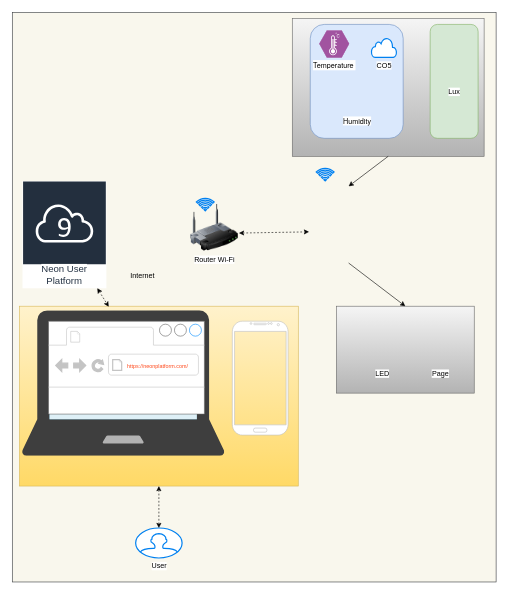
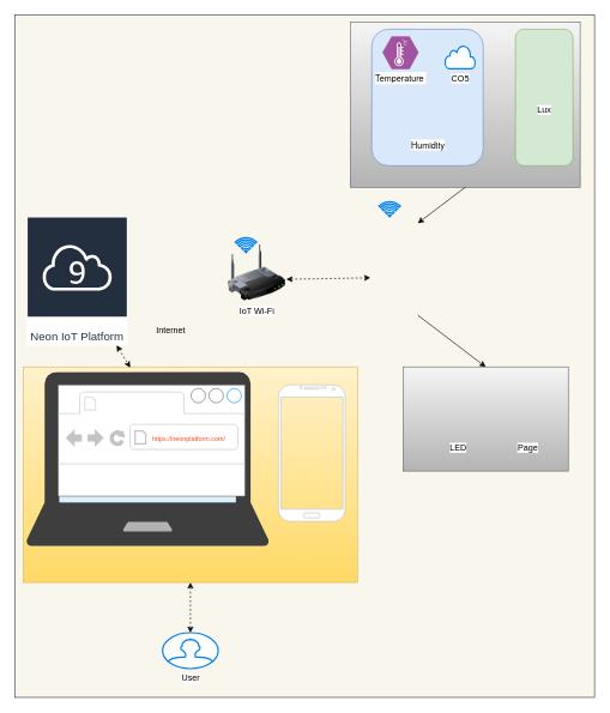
  <mxCell id="0" />
  <mxCell id="1" parent="0" />
  <mxCell id="2" value="" style="rounded=0;whiteSpace=wrap;html=1;fillColor=#f9f7ed;strokeColor=#36393d;" vertex="1" parent="1"><mxGeometry x="20" y="20" width="807" height="950" as="geometry" /></mxCell>
  <mxCell id="3" value="" style="rounded=0;whiteSpace=wrap;html=1;gradientColor=#b3b3b3;fillColor=#f5f5f5;strokeColor=#666666;" vertex="1" parent="1"><mxGeometry x="560.5" y="510" width="230" height="145" as="geometry" /></mxCell>
  <mxCell id="4" value="" style="rounded=0;whiteSpace=wrap;html=1;gradientColor=#b3b3b3;fillColor=#f5f5f5;strokeColor=#666666;" vertex="1" parent="1"><mxGeometry x="487" y="30" width="320" height="230" as="geometry" /></mxCell>
  <mxCell id="5" value="" style="shape=image;html=1;verticalAlign=top;verticalLabelPosition=bottom;labelBackgroundColor=#ffffff;imageAspect=0;aspect=fixed;image=https://cdn0.iconfinder.com/data/icons/computer-and-hardware-free/32/Computer__Computer_Hardware_Extension_Cord_Plug_Socket-128.png" vertex="1" parent="1"><mxGeometry x="517" y="310" width="128" height="128" as="geometry" /></mxCell>
- <mxCell id="6" value="Router Wi-Fi" style="image;html=1;image=img/lib/clip_art/networking/Wireless_Router_128x128.png" vertex="1" parent="1"><mxGeometry x="317" y="339" width="80" height="80" as="geometry" /></mxCell>
+ <mxCell id="6" value="IoT Wi-Fi" style="image;html=1;image=img/lib/clip_art/networking/Wireless_Router_128x128.png" vertex="1" parent="1"><mxGeometry x="317" y="339" width="80" height="80" as="geometry" /></mxCell>
  <mxCell id="7" value="" style="html=1;verticalLabelPosition=bottom;align=center;labelBackgroundColor=#ffffff;verticalAlign=top;strokeWidth=2;strokeColor=#0080F0;shadow=0;dashed=0;shape=mxgraph.ios7.icons.wifi;pointerEvents=1" vertex="1" parent="1"><mxGeometry x="527" y="280" width="29.7" height="21" as="geometry" /></mxCell>
  <mxCell id="8" value="" style="html=1;verticalLabelPosition=bottom;align=center;labelBackgroundColor=#ffffff;verticalAlign=top;strokeWidth=2;strokeColor=#0080F0;shadow=0;dashed=0;shape=mxgraph.ios7.icons.wifi;pointerEvents=1" vertex="1" parent="1"><mxGeometry x="327" y="330" width="29.7" height="21" as="geometry" /></mxCell>
  <mxCell id="9" value="" style="endArrow=classic;html=1;exitX=0.5;exitY=1;exitDx=0;exitDy=0;" edge="1" parent="1" source="4"><mxGeometry width="50" height="50" relative="1" as="geometry"><mxPoint x="657" y="250" as="sourcePoint" /><mxPoint x="581" y="310" as="targetPoint" /></mxGeometry></mxCell>
  <mxCell id="10" value="" style="rounded=1;whiteSpace=wrap;html=1;fillColor=#dae8fc;strokeColor=#6c8ebf;" vertex="1" parent="1"><mxGeometry x="517" y="40" width="155" height="190" as="geometry" /></mxCell>
  <mxCell id="11" value="&lt;span style=&quot;font-family: &amp;#34;boschsans&amp;#34; , &amp;#34;helvetica neue&amp;#34; , &amp;#34;helvetica&amp;#34; , &amp;#34;arial&amp;#34; , sans-serif ; background-color: rgb(255 , 255 , 255)&quot;&gt;&lt;font style=&quot;font-size: 12px&quot;&gt;Temperature&amp;nbsp;&lt;/font&gt;&lt;/span&gt;" style="verticalLabelPosition=bottom;html=1;fillColor=#A153A0;strokeColor=#ffffff;verticalAlign=top;align=center;points=[[0,0.5,0],[0.125,0.25,0],[0.25,0,0],[0.5,0,0],[0.75,0,0],[0.875,0.25,0],[1,0.5,0],[0.875,0.75,0],[0.75,1,0],[0.5,1,0],[0.125,0.75,0]];pointerEvents=1;shape=mxgraph.cisco_safe.compositeIcon;bgIcon=mxgraph.cisco_safe.design.blank_device;resIcon=mxgraph.cisco_safe.design.sensor;" vertex="1" parent="1"><mxGeometry x="532" y="50" width="50" height="45" as="geometry" /></mxCell>
  <mxCell id="12" value="" style="endArrow=classic;startArrow=classic;html=1;exitX=1.013;exitY=0.613;exitDx=0;exitDy=0;dashed=1;exitPerimeter=0;" edge="1" parent="1" source="6"><mxGeometry width="50" height="50" relative="1" as="geometry"><mxPoint x="427" y="520" as="sourcePoint" /><mxPoint x="515" y="386" as="targetPoint" /></mxGeometry></mxCell>
  <mxCell id="13" value="&lt;span style=&quot;font-family: &amp;#34;boschsans&amp;#34; , &amp;#34;helvetica neue&amp;#34; , &amp;#34;helvetica&amp;#34; , &amp;#34;arial&amp;#34; , sans-serif&quot;&gt;&lt;font style=&quot;font-size: 12px&quot;&gt;Humidity&lt;/font&gt;&lt;/span&gt;" style="shape=image;html=1;verticalAlign=top;verticalLabelPosition=bottom;labelBackgroundColor=#ffffff;imageAspect=0;aspect=fixed;image=https://cdn2.iconfinder.com/data/icons/weather-flat-icons-2/320/7-128.png" vertex="1" parent="1"><mxGeometry x="560.5" y="119" width="68" height="68" as="geometry" /></mxCell>
  <mxCell id="14" value="" style="rounded=1;whiteSpace=wrap;html=1;fillColor=#d5e8d4;strokeColor=#82b366;" vertex="1" parent="1"><mxGeometry x="717" y="40" width="80" height="190" as="geometry" /></mxCell>
  <mxCell id="15" value="Lux" style="shape=image;html=1;verticalAlign=top;verticalLabelPosition=bottom;labelBackgroundColor=#ffffff;imageAspect=0;aspect=fixed;image=https://cdn2.iconfinder.com/data/icons/bitsies/128/Lightbulb-128.png" vertex="1" parent="1"><mxGeometry x="722.5" y="70" width="69" height="69" as="geometry" /></mxCell>
  <mxCell id="16" value="CO5" style="html=1;verticalLabelPosition=bottom;align=center;labelBackgroundColor=#ffffff;verticalAlign=top;strokeWidth=2;strokeColor=#0080F0;shadow=0;dashed=0;shape=mxgraph.ios7.icons.cloud;" vertex="1" parent="1"><mxGeometry x="619" y="62.5" width="42" height="32.5" as="geometry" /></mxCell>
  <mxCell id="17" value="LED" style="shape=image;html=1;verticalAlign=top;verticalLabelPosition=bottom;labelBackgroundColor=#ffffff;imageAspect=0;aspect=fixed;image=https://cdn2.iconfinder.com/data/icons/fatcow/32x32/led.png" vertex="1" parent="1"><mxGeometry x="602" y="539" width="70" height="70" as="geometry" /></mxCell>
  <mxCell id="18" value="Page" style="shape=image;html=1;verticalAlign=top;verticalLabelPosition=bottom;labelBackgroundColor=#ffffff;imageAspect=0;aspect=fixed;image=https://cdn0.iconfinder.com/data/icons/computer-and-hardware-free/32/Computer__Computer_Hardware_Fan_Cooling_Cooler-128.png" vertex="1" parent="1"><mxGeometry x="697" y="535" width="74" height="74" as="geometry" /></mxCell>
  <mxCell id="19" value="" style="endArrow=classic;html=1;entryX=0.5;entryY=0;entryDx=0;entryDy=0;exitX=0.5;exitY=1;exitDx=0;exitDy=0;" edge="1" parent="1" source="5" target="3"><mxGeometry width="50" height="50" relative="1" as="geometry"><mxPoint x="567" y="440" as="sourcePoint" /><mxPoint x="647" y="500" as="targetPoint" /></mxGeometry></mxCell>
- <mxCell id="20" value="&lt;br&gt;&lt;span style=&quot;color: rgba(24 , 39 , 57 , 0.94) ; font-size: 16px ; font-style: normal ; font-weight: 400 ; letter-spacing: normal ; text-align: center ; text-indent: 0px ; text-transform: none ; word-spacing: 0px ; background-color: rgb(255 , 255 , 255) ; display: inline ; float: none&quot;&gt;Neon User Platform&lt;/span&gt;" style="outlineConnect=0;fontColor=#232F3E;gradientColor=none;strokeColor=#ffffff;fillColor=#232F3E;dashed=0;verticalLabelPosition=middle;verticalAlign=bottom;align=center;html=1;whiteSpace=wrap;fontSize=10;fontStyle=1;spacing=3;shape=mxgraph.aws4.productIcon;prIcon=mxgraph.aws4.cloud9;" vertex="1" parent="1"><mxGeometry x="37" y="301" width="140" height="179" as="geometry" /></mxCell>
+ <mxCell id="20" value="&lt;br&gt;&lt;span style=&quot;color: rgba(24 , 39 , 57 , 0.94) ; font-size: 16px ; font-style: normal ; font-weight: 400 ; letter-spacing: normal ; text-align: center ; text-indent: 0px ; text-transform: none ; word-spacing: 0px ; background-color: rgb(255 , 255 , 255) ; display: inline ; float: none&quot;&gt;Neon IoT Platform&lt;/span&gt;" style="outlineConnect=0;fontColor=#232F3E;gradientColor=none;strokeColor=#ffffff;fillColor=#232F3E;dashed=0;verticalLabelPosition=middle;verticalAlign=bottom;align=center;html=1;whiteSpace=wrap;fontSize=10;fontStyle=1;spacing=3;shape=mxgraph.aws4.productIcon;prIcon=mxgraph.aws4.cloud9;" vertex="1" parent="1"><mxGeometry x="37" y="301" width="140" height="179" as="geometry" /></mxCell>
  <mxCell id="21" value="" style="rounded=0;whiteSpace=wrap;html=1;gradientColor=#ffd966;fillColor=#fff2cc;strokeColor=#d6b656;" vertex="1" parent="1"><mxGeometry x="32" y="510" width="465" height="300" as="geometry" /></mxCell>
  <mxCell id="22" value="" style="aspect=fixed;html=1;points=[];align=center;image;fontSize=12;image=img/lib/mscae/Managed_Desktop.svg;" vertex="1" parent="1"><mxGeometry x="37" y="517.4" width="336.94" height="242.6" as="geometry" /></mxCell>
  <mxCell id="23" value="User" style="html=1;verticalLabelPosition=bottom;align=center;labelBackgroundColor=#ffffff;verticalAlign=top;strokeWidth=2;strokeColor=#0080F0;shadow=0;dashed=0;shape=mxgraph.ios7.icons.user;" vertex="1" parent="1"><mxGeometry x="225.75" y="880" width="77.5" height="50" as="geometry" /></mxCell>
  <mxCell id="24" value="" style="endArrow=classic;startArrow=classic;html=1;dashed=1;entryX=0.5;entryY=1;entryDx=0;entryDy=0;" edge="1" parent="1" source="23" target="21"><mxGeometry width="50" height="50" relative="1" as="geometry"><mxPoint x="347" y="720" as="sourcePoint" /><mxPoint x="267" y="820" as="targetPoint" /></mxGeometry></mxCell>
  <mxCell id="25" value="" style="endArrow=classic;startArrow=classic;html=1;dashed=1;entryX=0.32;entryY=0.003;entryDx=0;entryDy=0;entryPerimeter=0;" edge="1" parent="1" source="20" target="21"><mxGeometry width="50" height="50" relative="1" as="geometry"><mxPoint x="177" y="490" as="sourcePoint" /><mxPoint x="227" y="440" as="targetPoint" /></mxGeometry></mxCell>
  <mxCell id="26" value="" style="strokeWidth=1;shadow=0;dashed=0;align=center;html=1;shape=mxgraph.mockup.containers.browserWindow;rSize=0;strokeColor=#666666;strokeColor2=#008cff;strokeColor3=#c4c4c4;mainText=,;recursiveResize=0;fontColor=#FF6417;" vertex="1" parent="1"><mxGeometry x="80.47" y="535" width="236.53" height="155" as="geometry" /></mxCell>
  <mxCell id="27" value="&lt;font color=&quot;#ff4719&quot; style=&quot;font-size: 9px&quot;&gt;https://neonplatform.com/&lt;/font&gt;" style="strokeWidth=1;shadow=0;dashed=0;align=center;html=1;shape=mxgraph.mockup.containers.anchor;rSize=0;fontSize=17;fontColor=#666666;align=left;" vertex="1" parent="26"><mxGeometry x="130" y="65" width="110" height="16" as="geometry" /></mxCell>
  <mxCell id="28" value="" style="shape=image;html=1;verticalAlign=top;verticalLabelPosition=bottom;labelBackgroundColor=#ffffff;imageAspect=0;aspect=fixed;image=https://cdn4.iconfinder.com/data/icons/logos-and-brands/512/335_Telegram_logo-128.png;fontColor=#FF6417;" vertex="1" parent="1"><mxGeometry x="401" y="600" width="58" height="58" as="geometry" /></mxCell>
  <mxCell id="29" value="" style="verticalLabelPosition=bottom;verticalAlign=top;html=1;shadow=0;dashed=0;strokeWidth=1;shape=mxgraph.android.phone2;strokeColor=#c0c0c0;fontColor=#FF6417;" vertex="1" parent="1"><mxGeometry x="387" y="535" width="93" height="190" as="geometry" /></mxCell>
  <mxCell id="30" value="&lt;font color=&quot;#000000&quot;&gt;Internet&lt;/font&gt;" style="text;html=1;align=center;verticalAlign=middle;resizable=0;points=[];autosize=1;strokeColor=none;fontColor=#FF6417;" vertex="1" parent="1"><mxGeometry x="207" y="450" width="60" height="20" as="geometry" /></mxCell>
